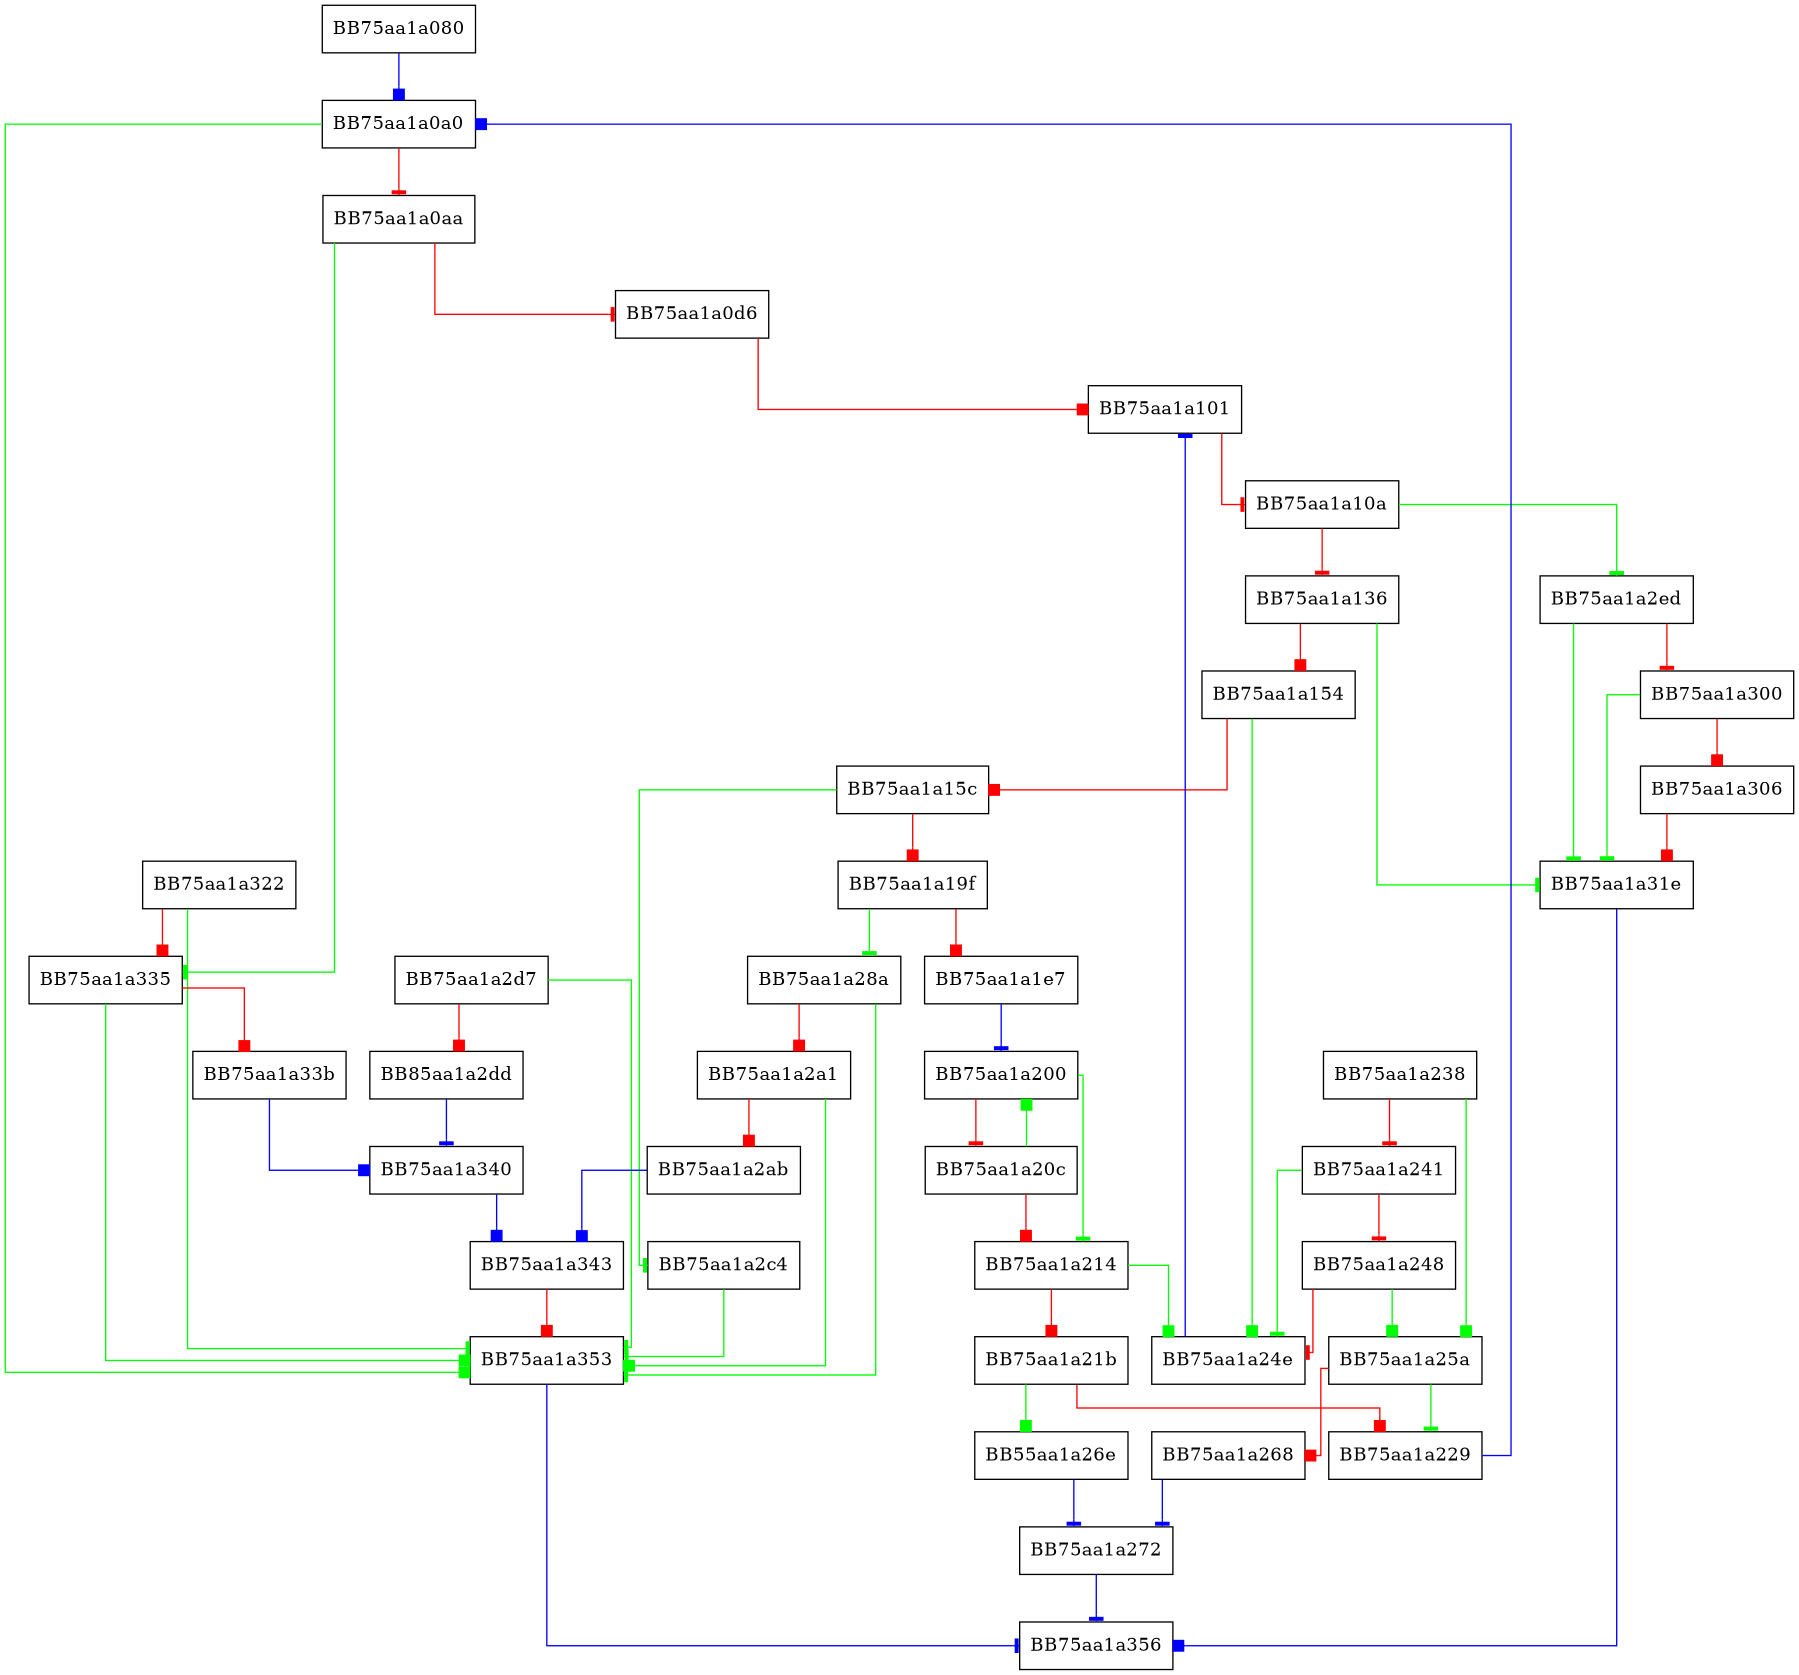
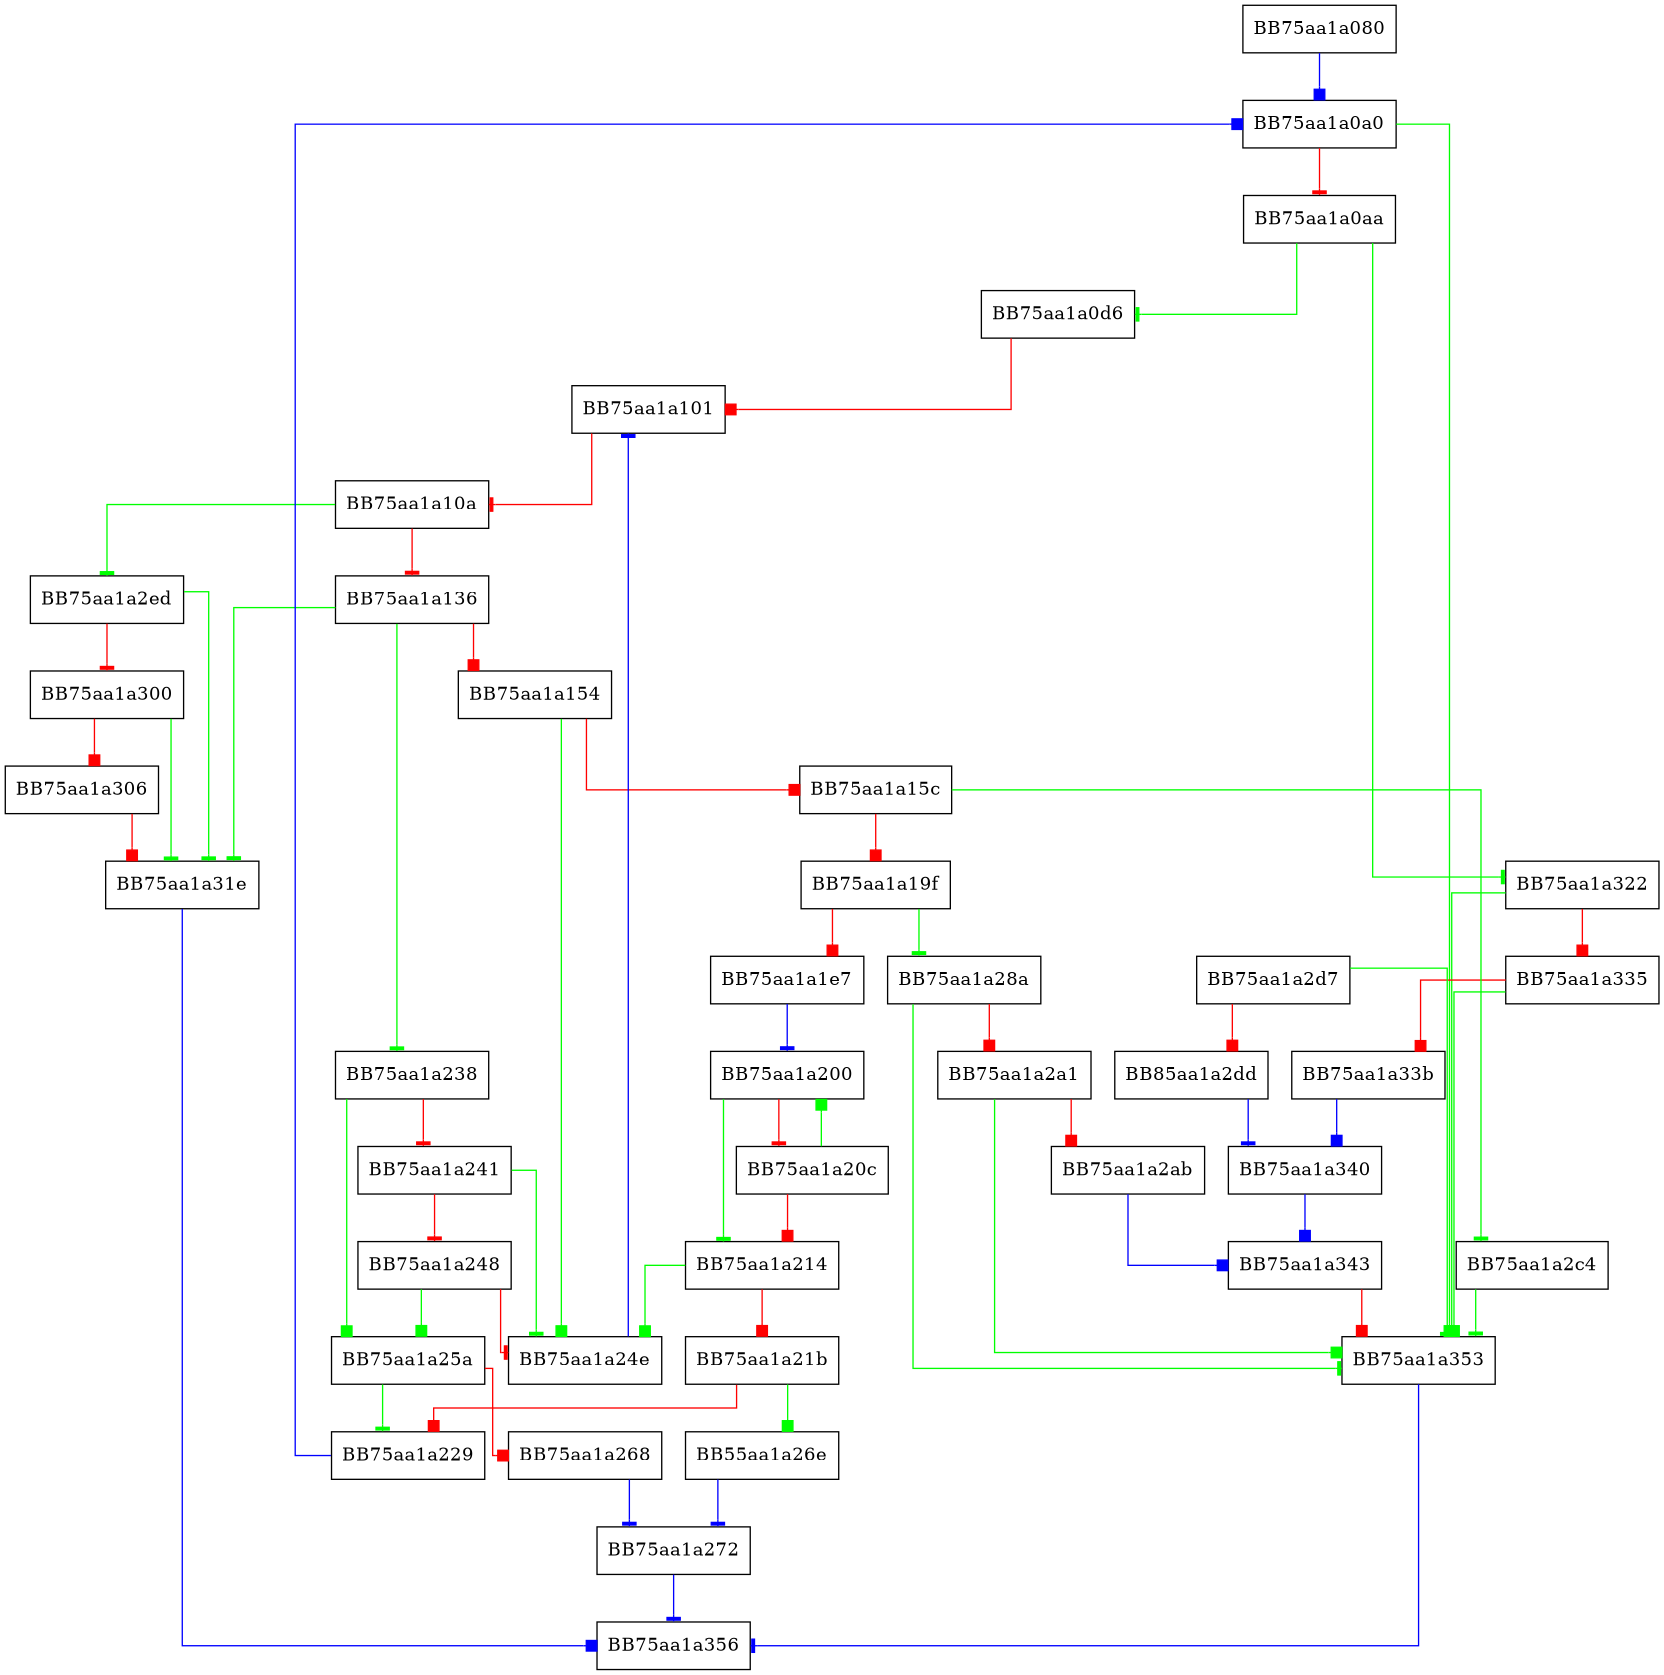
  digraph {
    splines=ortho
    node [shape=box]
    edge [arrowhead=box color=red]
    BB75aa1a080
    BB75aa1a0a0
    BB75aa1a353
    BB75aa1a0aa
    BB75aa1a356
    BB75aa1a322
    BB75aa1a0d6
    BB75aa1a335
    BB75aa1a101
    BB75aa1a33b
    BB75aa1a10a
    BB75aa1a31e
    BB75aa1a2ed
    BB75aa1a136
    BB75aa1a300
    BB75aa1a238
    BB75aa1a154
    BB75aa1a306
    BB75aa1a25a
    BB75aa1a241
    BB75aa1a24e
    BB75aa1a15c
    BB75aa1a229
    BB75aa1a268
    BB75aa1a248
    BB75aa1a2c4
    BB75aa1a19f
    BB75aa1a28a
    BB75aa1a1e7
    BB75aa1a2d7
    n31 [label=BB85aa1a2dd]
    BB75aa1a2a1
    BB75aa1a200
    BB75aa1a2ab
    BB75aa1a214
    BB75aa1a20c
    BB75aa1a21b
    n38 [label=BB55aa1a26e]
    BB75aa1a272
    BB75aa1a343
    BB75aa1a340
    BB75aa1a080 -> BB75aa1a0a0 [color=blue]
    BB75aa1a0a0 -> BB75aa1a353 [color=green]
    BB75aa1a0a0 -> BB75aa1a0aa [arrowhead=tee]
    BB75aa1a353 -> BB75aa1a356 [arrowhead=tee color=blue]
-   BB75aa1a0aa -> BB75aa1a335 [arrowhead=tee color=green]
-   BB75aa1a0aa -> BB75aa1a0d6 [arrowhead=tee]
+   BB75aa1a0aa -> BB75aa1a322 [arrowhead=tee color=green]
+   BB75aa1a0aa -> BB75aa1a0d6 [arrowhead=tee color=green]
    BB75aa1a322 -> BB75aa1a353 [arrowhead=tee color=green]
    BB75aa1a322 -> BB75aa1a335
    BB75aa1a0d6 -> BB75aa1a101
    BB75aa1a335 -> BB75aa1a353 [color=green]
    BB75aa1a335 -> BB75aa1a33b
    BB75aa1a101 -> BB75aa1a10a [arrowhead=tee]
    BB75aa1a33b -> BB75aa1a340 [color=blue]
    BB75aa1a10a -> BB75aa1a2ed [arrowhead=tee color=green]
    BB75aa1a10a -> BB75aa1a136 [arrowhead=tee]
    BB75aa1a31e -> BB75aa1a356 [color=blue]
    BB75aa1a2ed -> BB75aa1a31e [arrowhead=tee color=green]
    BB75aa1a2ed -> BB75aa1a300 [arrowhead=tee]
    BB75aa1a136 -> BB75aa1a31e [arrowhead=tee color=green]
+   BB75aa1a136 -> BB75aa1a238 [arrowhead=tee color=green]
    BB75aa1a136 -> BB75aa1a154
    BB75aa1a300 -> BB75aa1a31e [arrowhead=tee color=green]
    BB75aa1a300 -> BB75aa1a306
    BB75aa1a238 -> BB75aa1a25a [color=green]
    BB75aa1a238 -> BB75aa1a241 [arrowhead=tee]
    BB75aa1a154 -> BB75aa1a24e [color=green]
    BB75aa1a154 -> BB75aa1a15c
    BB75aa1a306 -> BB75aa1a31e
    BB75aa1a25a -> BB75aa1a229 [arrowhead=tee color=green]
    BB75aa1a25a -> BB75aa1a268
    BB75aa1a241 -> BB75aa1a24e [arrowhead=tee color=green]
    BB75aa1a241 -> BB75aa1a248 [arrowhead=tee]
    BB75aa1a24e -> BB75aa1a101 [arrowhead=tee color=blue]
    BB75aa1a15c -> BB75aa1a2c4 [arrowhead=tee color=green]
    BB75aa1a15c -> BB75aa1a19f
    BB75aa1a229 -> BB75aa1a0a0 [color=blue]
    BB75aa1a268 -> BB75aa1a272 [arrowhead=tee color=blue]
    BB75aa1a248 -> BB75aa1a25a [color=green]
    BB75aa1a248 -> BB75aa1a24e [arrowhead=tee]
    BB75aa1a2c4 -> BB75aa1a353 [arrowhead=tee color=green]
    BB75aa1a19f -> BB75aa1a28a [arrowhead=tee color=green]
    BB75aa1a19f -> BB75aa1a1e7
    BB75aa1a28a -> BB75aa1a353 [arrowhead=tee color=green]
    BB75aa1a28a -> BB75aa1a2a1
    BB75aa1a1e7 -> BB75aa1a200 [arrowhead=tee color=blue]
    BB75aa1a2d7 -> BB75aa1a353 [arrowhead=tee color=green]
    BB75aa1a2d7 -> n31
    n31 -> BB75aa1a340 [arrowhead=tee color=blue]
    BB75aa1a2a1 -> BB75aa1a353 [color=green]
    BB75aa1a2a1 -> BB75aa1a2ab
    BB75aa1a200 -> BB75aa1a214 [arrowhead=tee color=green]
    BB75aa1a200 -> BB75aa1a20c [arrowhead=tee]
    BB75aa1a2ab -> BB75aa1a343 [color=blue]
    BB75aa1a214 -> BB75aa1a24e [color=green]
    BB75aa1a214 -> BB75aa1a21b
    BB75aa1a20c -> BB75aa1a200 [color=green]
    BB75aa1a20c -> BB75aa1a214
    BB75aa1a21b -> BB75aa1a229
    BB75aa1a21b -> n38 [color=green]
    n38 -> BB75aa1a272 [arrowhead=tee color=blue]
    BB75aa1a272 -> BB75aa1a356 [arrowhead=tee color=blue]
    BB75aa1a343 -> BB75aa1a353
    BB75aa1a340 -> BB75aa1a343 [color=blue]
  }
